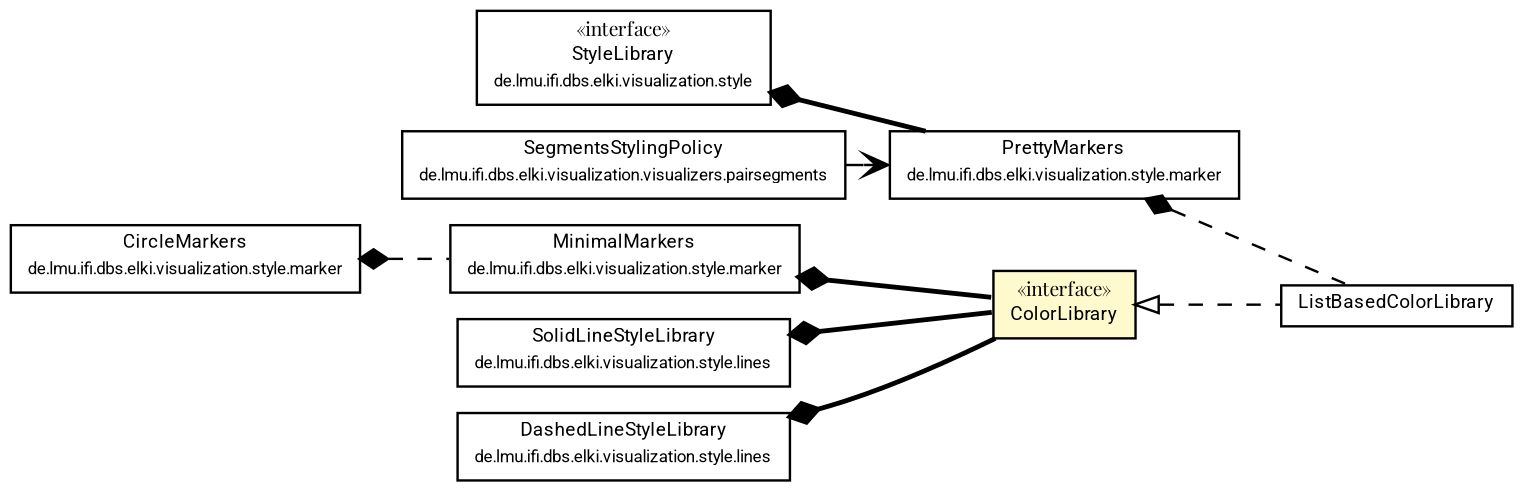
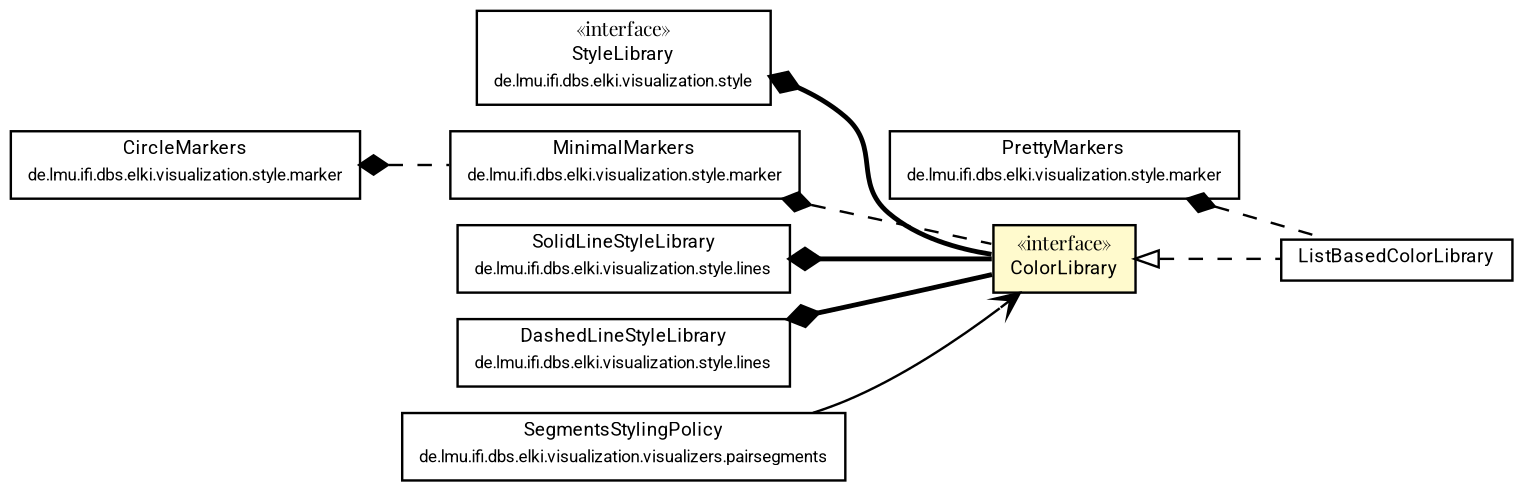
  digraph {
    fontname="Playfair Display"
    nodesep=0.15
    rankdir=LR
    ranksep=0.25
    node [fontcolor=black fontname="Playfair Display" fontsize=8 margin=0 shape=plaintext]
    edge [arrowtail=diamond color=black dir=back fontname="Playfair Display" fontsize=7 labelfontname=Roboto labelfontsize=7 style=bold weight=6 arrowhead=none]
    n1 [height=0 label=<<table title="de.lmu.ifi.dbs.elki.visualization.colors.ColorLibrary" border="0" cellborder="1" cellspacing="0" cellpadding="2" bgcolor="lemonChiffon" href="ColorLibrary.html" target="_parent"> 		<tr><td><table border="0" cellspacing="0" cellpadding="1"> 		<tr><td align="center" balign="center"> &#171;interface&#187; </td></tr> 		<tr><td align="center" balign="center"> <font face="Roboto">ColorLibrary</font> </td></tr> 		</table></td></tr> 		</table>> width=0]
    n2 [height=0 label=<<table title="de.lmu.ifi.dbs.elki.visualization.colors.ListBasedColorLibrary" border="0" cellborder="1" cellspacing="0" cellpadding="2" href="ListBasedColorLibrary.html" target="_parent"> 		<tr><td><table border="0" cellspacing="0" cellpadding="1"> 		<tr><td align="center" balign="center"> <font face="Roboto">ListBasedColorLibrary</font> </td></tr> 		</table></td></tr> 		</table>> width=0]
    n3 [height=0 label=<<table title="de.lmu.ifi.dbs.elki.visualization.style.StyleLibrary" border="0" cellborder="1" cellspacing="0" cellpadding="2" href="../style/StyleLibrary.html" target="_parent"> 		<tr><td><table border="0" cellspacing="0" cellpadding="1"> 		<tr><td align="center" balign="center"> &#171;interface&#187; </td></tr> 		<tr><td align="center" balign="center"> <font face="Roboto">StyleLibrary</font> </td></tr> 		<tr><td align="center" balign="center"> <font face="Roboto" point-size="7.0">de.lmu.ifi.dbs.elki.visualization.style</font> </td></tr> 		</table></td></tr> 		</table>> width=0]
    n4 [height=0 label=<<table title="de.lmu.ifi.dbs.elki.visualization.style.marker.PrettyMarkers" border="0" cellborder="1" cellspacing="0" cellpadding="2" href="../style/marker/PrettyMarkers.html" target="_parent"> 		<tr><td><table border="0" cellspacing="0" cellpadding="1"> 		<tr><td align="center" balign="center"> <font face="Roboto">PrettyMarkers</font> </td></tr> 		<tr><td align="center" balign="center"> <font face="Roboto" point-size="7.0">de.lmu.ifi.dbs.elki.visualization.style.marker</font> </td></tr> 		</table></td></tr> 		</table>> width=0]
    n5 [height=0 label=<<table title="de.lmu.ifi.dbs.elki.visualization.style.marker.MinimalMarkers" border="0" cellborder="1" cellspacing="0" cellpadding="2" href="../style/marker/MinimalMarkers.html" target="_parent"> 		<tr><td><table border="0" cellspacing="0" cellpadding="1"> 		<tr><td align="center" balign="center"> <font face="Roboto">MinimalMarkers</font> </td></tr> 		<tr><td align="center" balign="center"> <font face="Roboto" point-size="7.0">de.lmu.ifi.dbs.elki.visualization.style.marker</font> </td></tr> 		</table></td></tr> 		</table>> width=0]
    n6 [height=0 label=<<table title="de.lmu.ifi.dbs.elki.visualization.style.marker.CircleMarkers" border="0" cellborder="1" cellspacing="0" cellpadding="2" href="../style/marker/CircleMarkers.html" target="_parent"> 		<tr><td><table border="0" cellspacing="0" cellpadding="1"> 		<tr><td align="center" balign="center"> <font face="Roboto">CircleMarkers</font> </td></tr> 		<tr><td align="center" balign="center"> <font face="Roboto" point-size="7.0">de.lmu.ifi.dbs.elki.visualization.style.marker</font> </td></tr> 		</table></td></tr> 		</table>> width=0]
    n7 [height=0 label=<<table title="de.lmu.ifi.dbs.elki.visualization.style.lines.SolidLineStyleLibrary" border="0" cellborder="1" cellspacing="0" cellpadding="2" href="../style/lines/SolidLineStyleLibrary.html" target="_parent"> 		<tr><td><table border="0" cellspacing="0" cellpadding="1"> 		<tr><td align="center" balign="center"> <font face="Roboto">SolidLineStyleLibrary</font> </td></tr> 		<tr><td align="center" balign="center"> <font face="Roboto" point-size="7.0">de.lmu.ifi.dbs.elki.visualization.style.lines</font> </td></tr> 		</table></td></tr> 		</table>> width=0]
    n8 [height=0 label=<<table title="de.lmu.ifi.dbs.elki.visualization.style.lines.DashedLineStyleLibrary" border="0" cellborder="1" cellspacing="0" cellpadding="2" href="../style/lines/DashedLineStyleLibrary.html" target="_parent"> 		<tr><td><table border="0" cellspacing="0" cellpadding="1"> 		<tr><td align="center" balign="center"> <font face="Roboto">DashedLineStyleLibrary</font> </td></tr> 		<tr><td align="center" balign="center"> <font face="Roboto" point-size="7.0">de.lmu.ifi.dbs.elki.visualization.style.lines</font> </td></tr> 		</table></td></tr> 		</table>> width=0]
    n9 [height=0 label=<<table title="de.lmu.ifi.dbs.elki.visualization.visualizers.pairsegments.SegmentsStylingPolicy" border="0" cellborder="1" cellspacing="0" cellpadding="2" href="../visualizers/pairsegments/SegmentsStylingPolicy.html" target="_parent"> 		<tr><td><table border="0" cellspacing="0" cellpadding="1"> 		<tr><td align="center" balign="center"> <font face="Roboto">SegmentsStylingPolicy</font> </td></tr> 		<tr><td align="center" balign="center"> <font face="Roboto" point-size="7.0">de.lmu.ifi.dbs.elki.visualization.visualizers.pairsegments</font> </td></tr> 		</table></td></tr> 		</table>> width=0]
    n1 -> n2 [arrowtail=empty style=dashed weight=9 arrowhead=""]
-   n3 -> n4
+   n3 -> n1
    n4 -> n2 [style=dashed]
-   n5 -> n1
+   n5 -> n1 [style=dashed]
    n6 -> n5 [style=dashed]
    n7 -> n1
    n8 -> n1
-   n9 -> n4 [arrowhead=open style=solid weight=1 arrowtail="" dir=""]
+   n9 -> n1 [arrowhead=open style=solid weight=1 arrowtail="" dir=""]
  }
